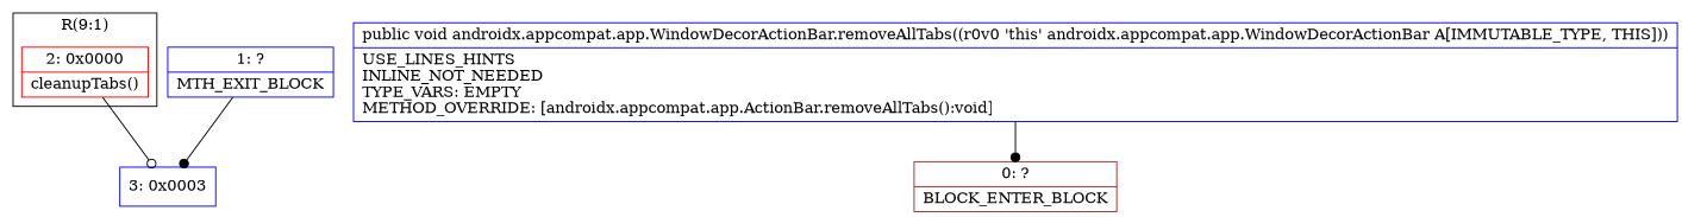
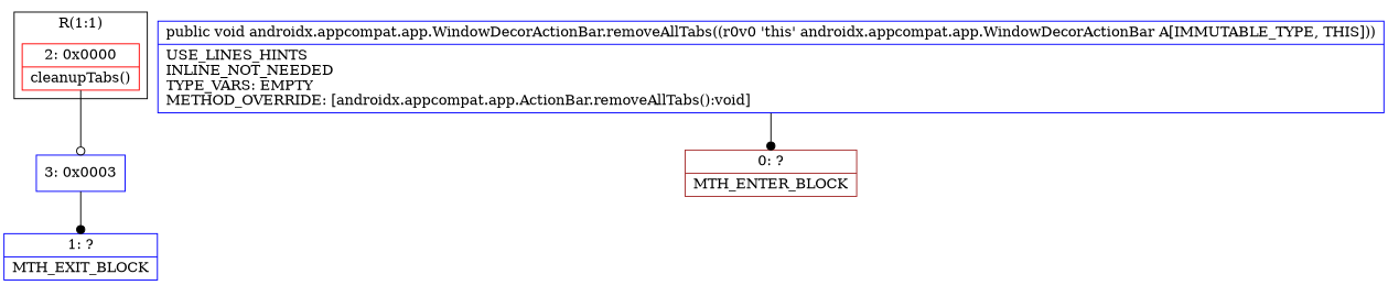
  digraph {
    node [color=blue shape=record]
    edge [arrowhead=dot]
    n1 [color=red label="{2\:\ 0x0000|cleanupTabs()\l}"]
    n2 [label="{3\:\ 0x0003}"]
    n3 [label="{1\:\ ?|MTH_EXIT_BLOCK\l}"]
-   n4 [color=brown label="{0\:\ ?|BLOCK_ENTER_BLOCK\l}"]
+   n4 [color=brown label="{0\:\ ?|MTH_ENTER_BLOCK\l}"]
    n5 [label="{public void androidx.appcompat.app.WindowDecorActionBar.removeAllTabs((r0v0 'this' androidx.appcompat.app.WindowDecorActionBar A[IMMUTABLE_TYPE, THIS]))  | USE_LINES_HINTS\lINLINE_NOT_NEEDED\lTYPE_VARS: EMPTY\lMETHOD_OVERRIDE: [androidx.appcompat.app.ActionBar.removeAllTabs():void]\l}"]
    subgraph cluster_1 {
-     label="R(9:1)"
+     label="R(1:1)"
      n1
    }
    n1 -> n2 [arrowhead=odot]
-   n3 -> n2
+   n2 -> n3
    n5 -> n4
  }
